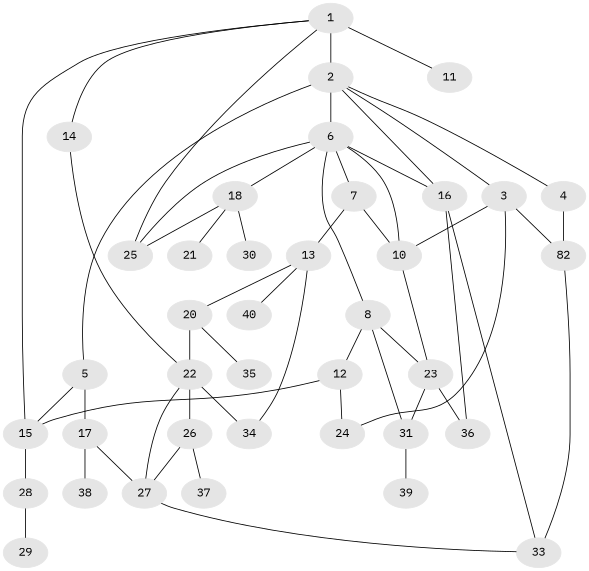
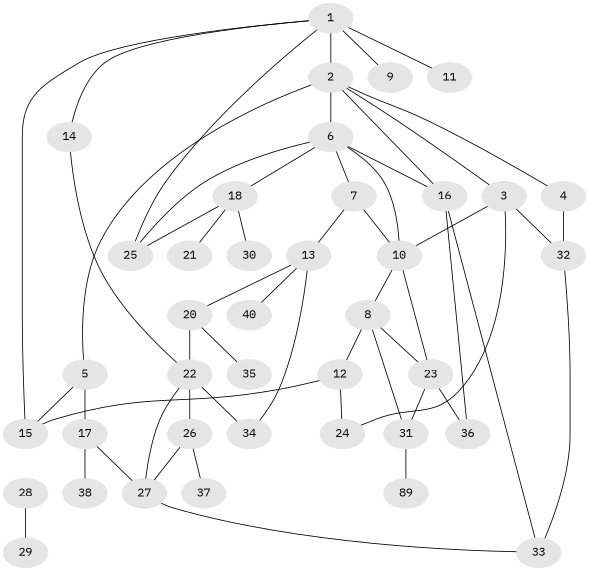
  graph {
    fontname="IBM Plex Mono"
    node [color=gray90 fontname="IBM Plex Mono" style=filled]
    edge [fontname="IBM Plex Mono" weight=1.0]
    1
    2
+   9
    11
    14
    15
    25
    3
    4
    5
    6
    16
    22
    28
    10
    24
-   32 [label=82]
+   32
    17
    7
    8
    18
    33
    36
    23
    27
    38
    13
    12
    31
    21
    30
    20
    34
    40
-   39
+   39 [label=89]
    35
    26
    29
    37
    1 -- 2
+   1 -- 9
    1 -- 11 [weight=2.0]
    1 -- 14
    1 -- 15
    1 -- 25
    2 -- 3
    2 -- 4
    2 -- 5
    2 -- 6
    2 -- 16 [weight=2.0]
    14 -- 22
-   15 -- 28
    3 -- 10 [weight=2.0]
    3 -- 24
    3 -- 32
    4 -- 32 [weight=2.0]
    5 -- 15
    5 -- 17 [weight=2.0]
    6 -- 25
    6 -- 16
    6 -- 10
    6 -- 7
-   6 -- 8
+   10 -- 8
    6 -- 18
    16 -- 33
    16 -- 36
    22 -- 27
    22 -- 34 [weight=2.0]
    22 -- 26
    28 -- 29
    10 -- 23
    32 -- 33
    17 -- 27
    17 -- 38
    7 -- 10
    7 -- 13
    8 -- 23
    8 -- 12
    8 -- 31
    18 -- 25
    18 -- 21
    18 -- 30
    23 -- 36
    23 -- 31
    27 -- 33
    13 -- 20
    13 -- 34
    13 -- 40
    12 -- 15
    12 -- 24
    31 -- 39
    20 -- 22
    20 -- 35
    26 -- 27
    26 -- 37
  }
